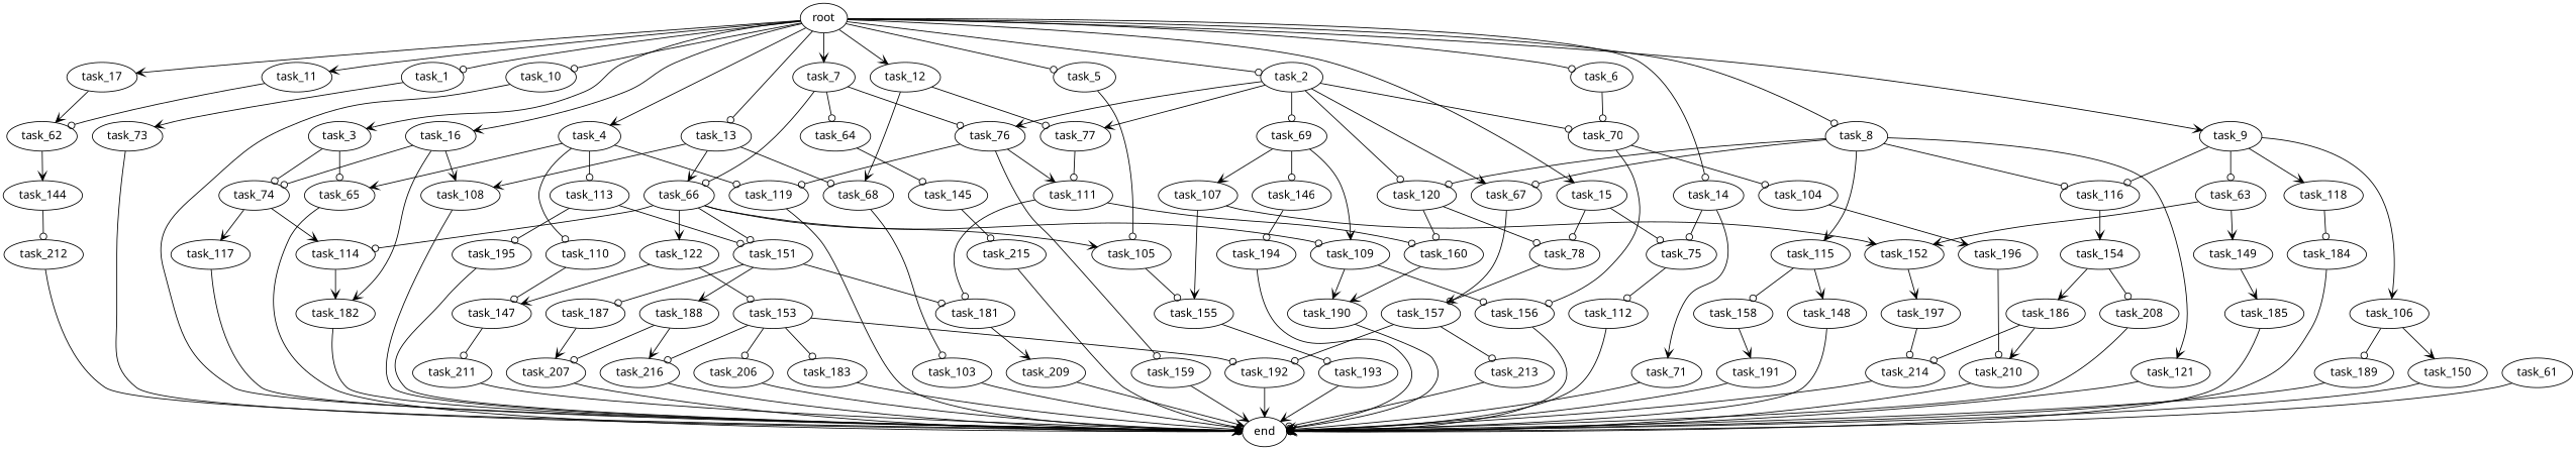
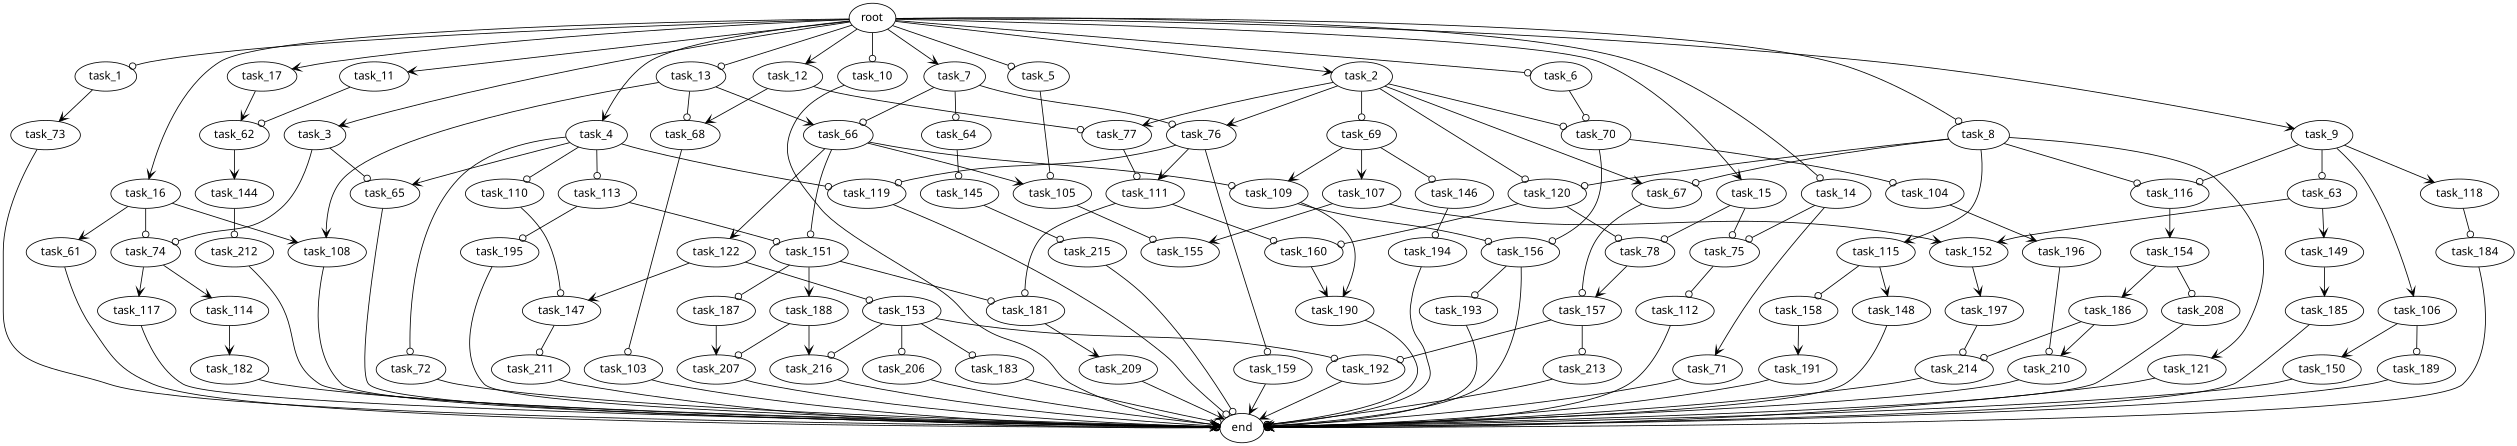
  digraph {
    fontname="Noto Sans"
    node [fontname="Noto Sans"]
    edge [arrowhead=odot fontname="Noto Sans"]
    task_207
    end
    task_149
    task_185
    task_192
    task_16
    task_108
    task_74
    task_61
    task_117
    task_114
    task_212
    task_155
    task_193
    task_158
    task_191
    task_213
    task_190
    task_119
    task_13
    task_68
    task_66
    task_103
    task_151
    task_105
    task_109
    task_122
    task_11
    task_62
    task_144
    task_113
    task_195
    task_181
    task_188
    task_187
    task_111
    task_160
    task_209
    task_145
    task_215
    task_216
    task_1
    task_73
    task_156
    task_182
    task_6
    task_70
    task_104
    task_78
    task_157
    task_147
    task_211
+   task_72
    task_63
    task_152
    task_197
    root
    task_7
    task_4
    task_10
    task_12
    task_14
    task_15
    task_5
    task_3
    task_8
    task_9
    task_2
    task_17
    task_76
    task_64
    task_110
    task_65
    task_77
    task_75
    task_71
    task_115
    task_121
    task_120
    task_67
    task_116
    task_106
    task_118
    task_69
    task_196
    task_210
    task_159
    task_148
    task_214
    task_150
    task_189
    task_184
    task_153
    task_183
    task_206
    task_112
    task_146
    task_107
    task_194
    task_208
    task_154
    task_186
    task_207 -> end
    task_149 -> task_185 [arrowhead=vee]
    task_185 -> end
    task_192 -> end [arrowhead=vee]
    task_16 -> task_108 [arrowhead=vee]
    task_16 -> task_74
-   task_16 -> task_182 [arrowhead=vee]
+   task_16 -> task_61 [arrowhead=vee]
    task_108 -> end
    task_74 -> task_117 [arrowhead=vee]
    task_74 -> task_114 [arrowhead=vee]
    task_61 -> end
    task_117 -> end [arrowhead=vee]
    task_114 -> task_182 [arrowhead=vee]
    task_212 -> end [arrowhead=vee]
-   task_155 -> task_193
+   task_156 -> task_193
    task_193 -> end [arrowhead=vee]
    task_158 -> task_191 [arrowhead=vee]
    task_191 -> end [arrowhead=vee]
    task_213 -> end
    task_190 -> end
    task_119 -> end
    task_13 -> task_108 [arrowhead=vee]
    task_13 -> task_68
    task_13 -> task_66 [arrowhead=vee]
    task_68 -> task_103
-   task_66 -> task_114
    task_66 -> task_151
    task_66 -> task_105 [arrowhead=vee]
    task_66 -> task_109
    task_66 -> task_122 [arrowhead=vee]
    task_103 -> end
    task_151 -> task_181
    task_151 -> task_188 [arrowhead=vee]
    task_151 -> task_187
    task_105 -> task_155
    task_109 -> task_190 [arrowhead=vee]
    task_109 -> task_156
    task_122 -> task_147 [arrowhead=vee]
    task_122 -> task_153
    task_11 -> task_62
    task_62 -> task_144 [arrowhead=vee]
    task_144 -> task_212
    task_113 -> task_151
    task_113 -> task_195
    task_195 -> end
    task_181 -> task_209 [arrowhead=vee]
    task_188 -> task_207
    task_188 -> task_216 [arrowhead=vee]
    task_187 -> task_207 [arrowhead=vee]
    task_111 -> task_181
    task_111 -> task_160
    task_160 -> task_190 [arrowhead=vee]
    task_209 -> end [arrowhead=vee]
    task_145 -> task_215
    task_215 -> end
    task_216 -> end [arrowhead=vee]
    task_1 -> task_73 [arrowhead=vee]
    task_73 -> end
    task_156 -> end
    task_182 -> end
    task_6 -> task_70
    task_70 -> task_156
    task_70 -> task_104
    task_104 -> task_196 [arrowhead=vee]
    task_78 -> task_157 [arrowhead=vee]
    task_157 -> task_192
    task_157 -> task_213
    task_147 -> task_211
    task_211 -> end
+   task_72 -> end [arrowhead=vee]
    task_63 -> task_149 [arrowhead=vee]
    task_63 -> task_152 [arrowhead=vee]
    task_152 -> task_197 [arrowhead=vee]
    task_197 -> task_214
    root -> task_16 [arrowhead=vee]
    root -> task_13
    root -> task_11 [arrowhead=vee]
    root -> task_1
    root -> task_6
    root -> task_7 [arrowhead=vee]
    root -> task_4 [arrowhead=vee]
    root -> task_10
    root -> task_12 [arrowhead=vee]
    root -> task_14
    root -> task_15 [arrowhead=vee]
    root -> task_5
    root -> task_3 [arrowhead=vee]
    root -> task_8
    root -> task_9 [arrowhead=vee]
-   root -> task_2
+   root -> task_2 [arrowhead=vee]
    root -> task_17 [arrowhead=vee]
    task_7 -> task_66
    task_7 -> task_76
    task_7 -> task_64
    task_4 -> task_119
    task_4 -> task_113
+   task_4 -> task_72
    task_4 -> task_110
    task_4 -> task_65 [arrowhead=vee]
    task_10 -> end [arrowhead=vee]
    task_12 -> task_68 [arrowhead=vee]
    task_12 -> task_77
    task_14 -> task_75
    task_14 -> task_71 [arrowhead=vee]
    task_15 -> task_78
    task_15 -> task_75
    task_5 -> task_105
    task_3 -> task_74
    task_3 -> task_65
    task_8 -> task_115 [arrowhead=vee]
    task_8 -> task_121 [arrowhead=vee]
    task_8 -> task_120
    task_8 -> task_67
    task_8 -> task_116
    task_9 -> task_63
    task_9 -> task_116
    task_9 -> task_106 [arrowhead=vee]
    task_9 -> task_118 [arrowhead=vee]
    task_2 -> task_70
    task_2 -> task_76 [arrowhead=vee]
    task_2 -> task_77 [arrowhead=vee]
    task_2 -> task_120
    task_2 -> task_67 [arrowhead=vee]
    task_2 -> task_69
    task_17 -> task_62 [arrowhead=vee]
    task_76 -> task_119
    task_76 -> task_111 [arrowhead=vee]
    task_76 -> task_159
    task_64 -> task_145
    task_110 -> task_147
    task_65 -> end
    task_77 -> task_111
    task_75 -> task_112
    task_71 -> end
    task_115 -> task_158
    task_115 -> task_148 [arrowhead=vee]
    task_121 -> end
    task_120 -> task_160
    task_120 -> task_78
    task_67 -> task_157
    task_116 -> task_154 [arrowhead=vee]
    task_106 -> task_150 [arrowhead=vee]
    task_106 -> task_189
    task_118 -> task_184
    task_69 -> task_109 [arrowhead=vee]
    task_69 -> task_146
    task_69 -> task_107 [arrowhead=vee]
    task_196 -> task_210
    task_210 -> end [arrowhead=vee]
    task_159 -> end [arrowhead=vee]
    task_148 -> end
    task_214 -> end [arrowhead=vee]
    task_150 -> end [arrowhead=vee]
    task_189 -> end
    task_184 -> end
    task_153 -> task_192
    task_153 -> task_216
    task_153 -> task_183
    task_153 -> task_206
    task_183 -> end
    task_206 -> end [arrowhead=vee]
    task_112 -> end
    task_146 -> task_194
    task_107 -> task_155 [arrowhead=vee]
    task_107 -> task_152 [arrowhead=vee]
    task_194 -> end [arrowhead=vee]
    task_208 -> end [arrowhead=vee]
    task_154 -> task_208
    task_154 -> task_186 [arrowhead=vee]
    task_186 -> task_210 [arrowhead=vee]
    task_186 -> task_214
  }
